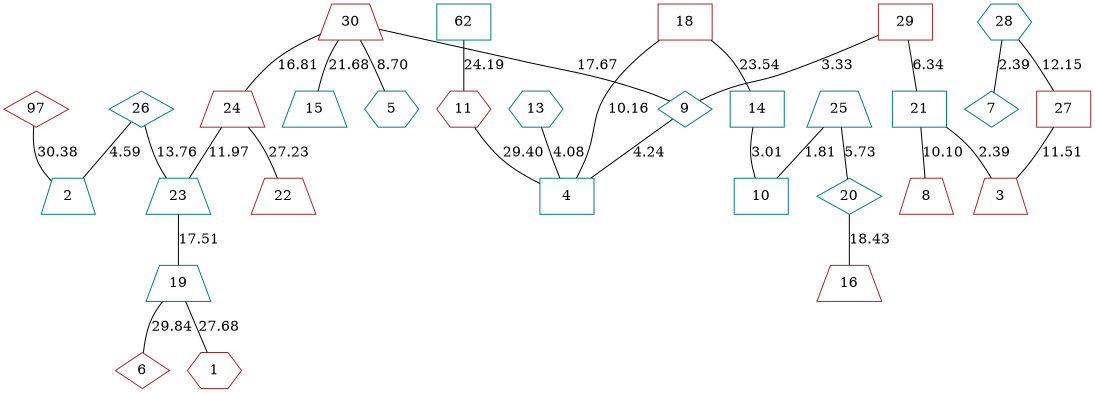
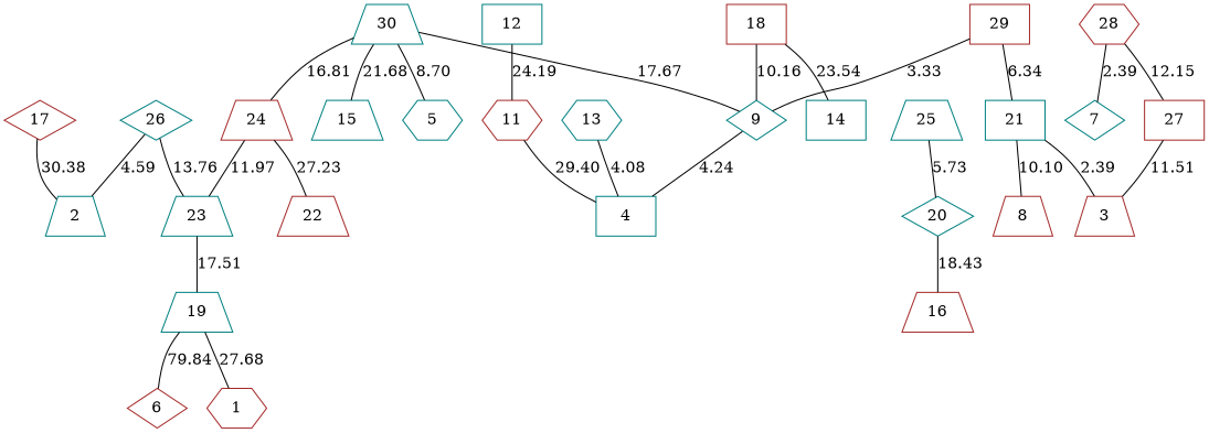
  graph {
    node [color=teal shape=trapezium]
-   17 [color=brown shape=diamond label=97]
+   17 [color=brown shape=diamond]
    2
    6 [color=brown shape=diamond]
    19
    1 [color=brown shape=hexagon]
    11 [color=brown shape=hexagon]
    4 [shape=box]
    24 [color=brown]
    22 [color=brown]
    23
-   28 [shape=hexagon]
+   28 [color=brown shape=hexagon]
    7 [shape=diamond]
    27 [color=brown shape=box]
    3 [color=brown]
-   12 [shape=box label=62]
+   12 [shape=box]
    18 [color=brown shape=box]
    14 [shape=box]
-   10 [shape=box]
-   30 [color=brown]
+   30
    15
    9 [shape=diamond]
    5 [shape=hexagon]
    20 [shape=diamond]
    16 [color=brown]
    26 [shape=diamond]
    21 [shape=box]
    8 [color=brown]
    29 [color=brown shape=box]
    25
    13 [shape=hexagon]
    17 -- 2 [label=30.38]
-   19 -- 6 [label=29.84]
+   19 -- 6 [label=79.84]
    19 -- 1 [label=27.68]
    11 -- 4 [label=29.40]
    24 -- 22 [label=27.23]
    24 -- 23 [label=11.97]
    23 -- 19 [label=17.51]
    28 -- 7 [label=2.39]
    28 -- 27 [label=12.15]
    27 -- 3 [label=11.51]
    12 -- 11 [label=24.19]
-   18 -- 4 [label=10.16]
+   18 -- 9 [label=10.16]
    18 -- 14 [label=23.54]
-   14 -- 10 [label=3.01]
    30 -- 24 [label=16.81]
    30 -- 15 [label=21.68]
    30 -- 9 [label=17.67]
    30 -- 5 [label=8.70]
    9 -- 4 [label=4.24]
    20 -- 16 [label=18.43]
    26 -- 2 [label=4.59]
    26 -- 23 [label=13.76]
    21 -- 3 [label=2.39]
    21 -- 8 [label=10.10]
    29 -- 9 [label=3.33]
    29 -- 21 [label=6.34]
-   25 -- 10 [label=1.81]
    25 -- 20 [label=5.73]
    13 -- 4 [label=4.08]
  }
